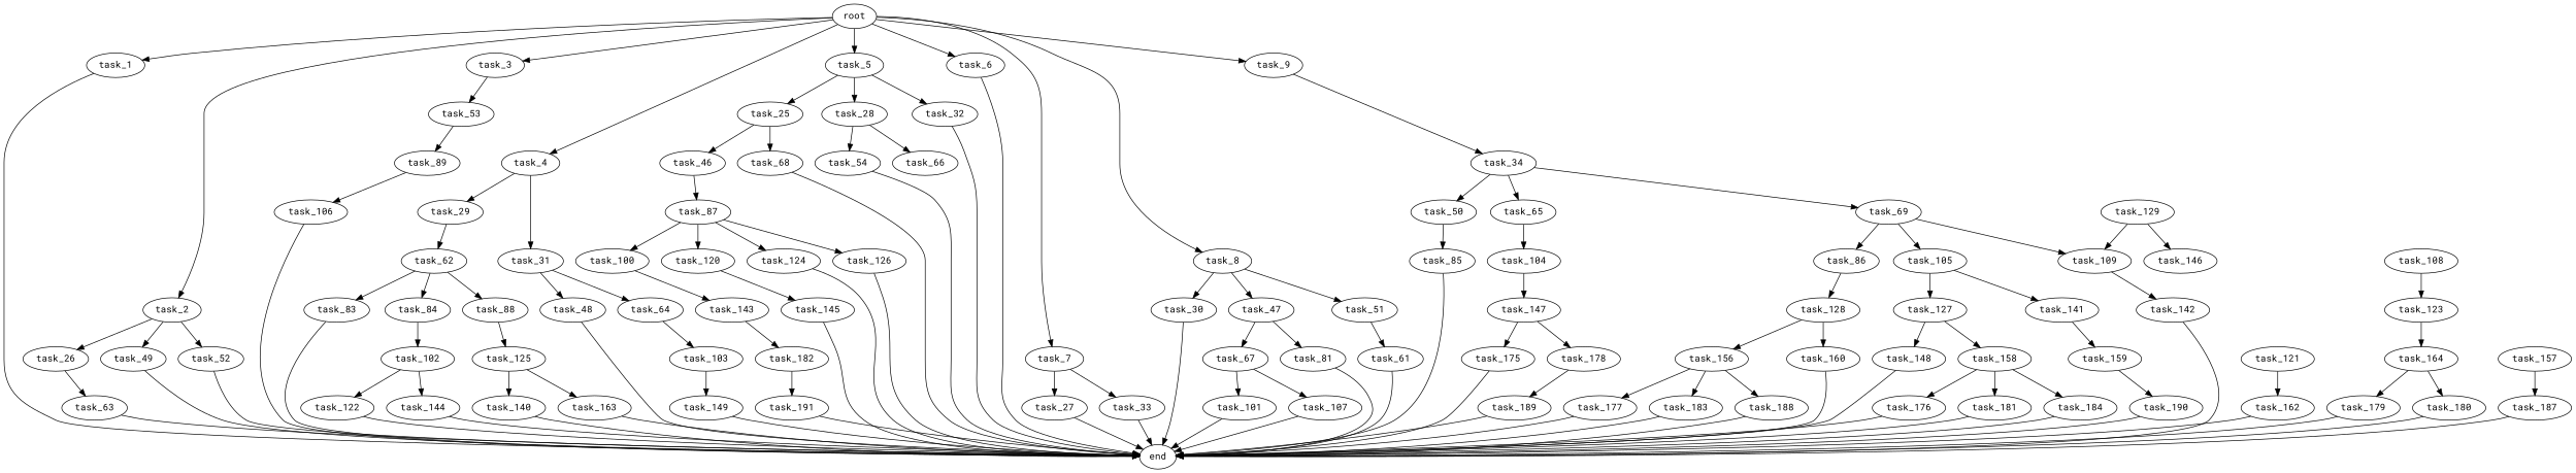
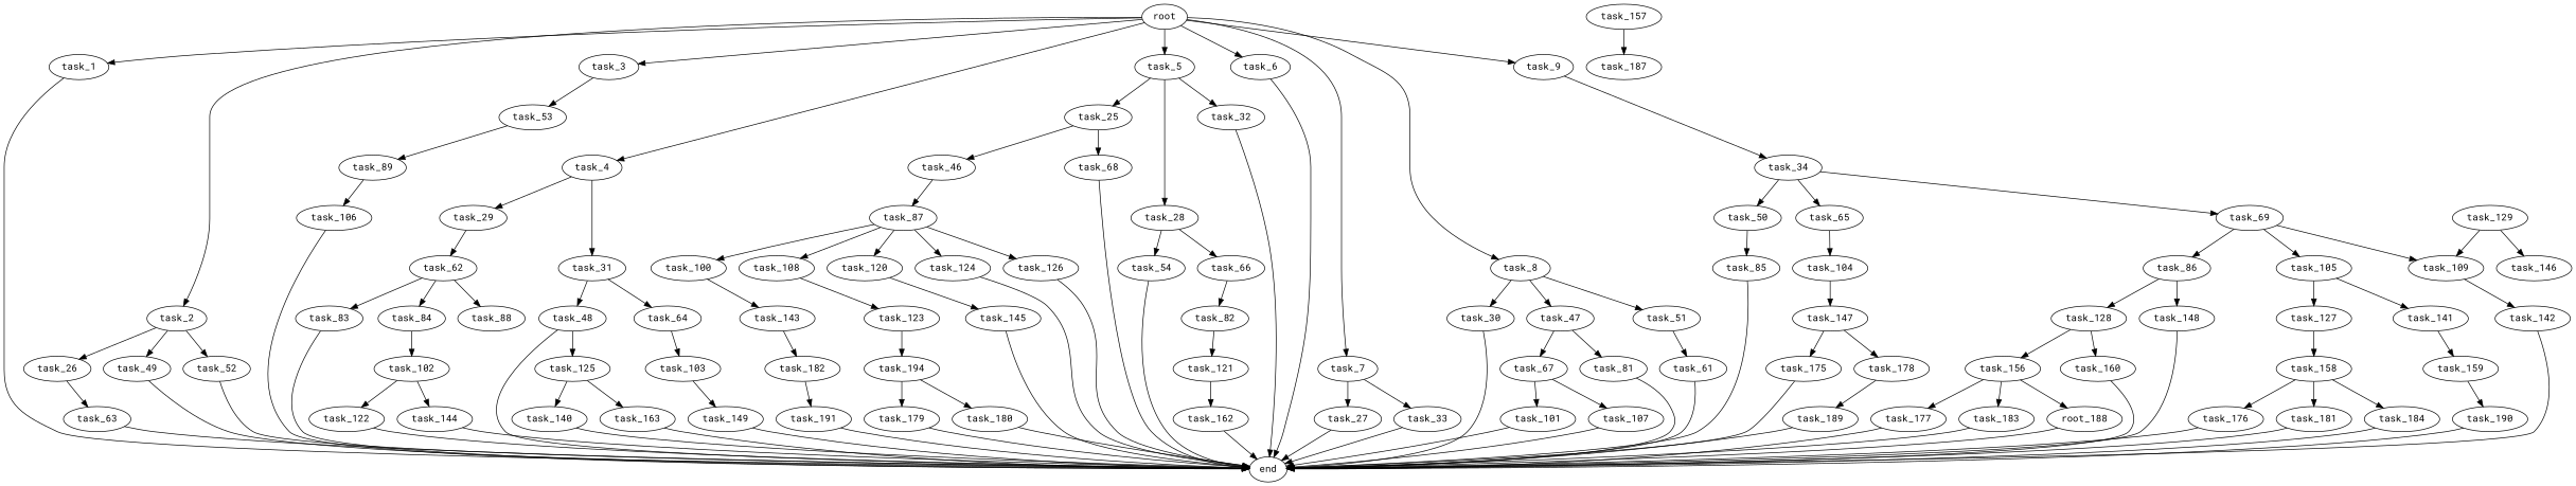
  digraph {
    fontname="Roboto Mono"
    node [fontname="Roboto Mono"]
    edge [fontname="Roboto Mono"]
    root
    task_1
    task_2
    task_3
    task_4
    task_5
    task_6
    task_7
    task_8
    task_9
    end
    task_26
    task_49
    task_52
    task_53
    task_29
    task_31
    task_25
    task_28
    task_32
    task_27
    task_33
    task_30
    task_47
    task_51
    task_34
    task_63
    task_89
    task_62
    task_48
    task_64
    task_46
    task_68
    task_54
    task_66
    task_67
    task_81
    task_61
    task_50
    task_65
    task_69
    task_87
+   task_82
    task_83
    task_84
    task_88
    task_103
    task_85
    task_104
    task_86
    task_105
    task_109
    task_100
    task_108
    task_120
    task_124
    task_126
    task_101
    task_107
    task_106
    task_102
    task_125
    task_149
    task_147
    task_121
    task_128
    task_127
    task_141
    task_142
    task_162
    task_122
    task_144
    task_156
    task_160
    task_143
    task_123
    task_145
    task_140
    task_163
    task_182
    task_175
    task_178
    task_148
    task_158
    task_159
-   task_164
+   task_164 [label=task_194]
    task_129
    task_146
    task_179
    task_180
    task_176
    task_181
    task_184
    task_177
    task_183
-   task_188
+   task_188 [label=root_188]
    task_190
    task_191
    task_157
    task_187
    task_189
    root -> task_1
    root -> task_2
    root -> task_3
    root -> task_4
    root -> task_5
    root -> task_6
    root -> task_7
    root -> task_8
    root -> task_9
    task_1 -> end
    task_2 -> task_26
    task_2 -> task_49
    task_2 -> task_52
    task_3 -> task_53
    task_4 -> task_29
    task_4 -> task_31
    task_5 -> task_25
    task_5 -> task_28
    task_5 -> task_32
    task_6 -> end
    task_7 -> task_27
    task_7 -> task_33
    task_8 -> task_30
    task_8 -> task_47
    task_8 -> task_51
    task_9 -> task_34
    task_26 -> task_63
    task_49 -> end
    task_52 -> end
    task_53 -> task_89
    task_29 -> task_62
    task_31 -> task_48
    task_31 -> task_64
    task_25 -> task_46
    task_25 -> task_68
    task_28 -> task_54
    task_28 -> task_66
    task_32 -> end
    task_27 -> end
    task_33 -> end
    task_30 -> end
    task_47 -> task_67
    task_47 -> task_81
    task_51 -> task_61
    task_34 -> task_50
    task_34 -> task_65
    task_34 -> task_69
    task_63 -> end
    task_89 -> task_106
    task_62 -> task_83
    task_62 -> task_84
    task_62 -> task_88
    task_48 -> end
    task_64 -> task_103
    task_46 -> task_87
    task_68 -> end
    task_54 -> end
+   task_66 -> task_82
    task_67 -> task_101
    task_67 -> task_107
    task_81 -> end
    task_61 -> end
    task_50 -> task_85
    task_65 -> task_104
    task_69 -> task_86
    task_69 -> task_105
    task_69 -> task_109
    task_87 -> task_100
+   task_87 -> task_108
    task_87 -> task_120
    task_87 -> task_124
    task_87 -> task_126
+   task_82 -> task_121
    task_83 -> end
    task_84 -> task_102
-   task_88 -> task_125
+   task_48 -> task_125
    task_103 -> task_149
    task_85 -> end
    task_104 -> task_147
    task_86 -> task_128
    task_105 -> task_127
    task_105 -> task_141
    task_109 -> task_142
    task_100 -> task_143
    task_108 -> task_123
    task_120 -> task_145
    task_124 -> end
    task_126 -> end
    task_101 -> end
    task_107 -> end
    task_106 -> end
    task_102 -> task_122
    task_102 -> task_144
    task_125 -> task_140
    task_125 -> task_163
    task_149 -> end
    task_147 -> task_175
    task_147 -> task_178
    task_121 -> task_162
    task_128 -> task_156
    task_128 -> task_160
-   task_127 -> task_148
+   task_86 -> task_148
    task_127 -> task_158
    task_141 -> task_159
    task_142 -> end
    task_162 -> end
    task_122 -> end
    task_144 -> end
    task_156 -> task_177
    task_156 -> task_183
    task_156 -> task_188
    task_160 -> end
    task_143 -> task_182
    task_123 -> task_164
    task_145 -> end
    task_140 -> end
    task_163 -> end
    task_182 -> task_191
    task_175 -> end
    task_178 -> task_189
    task_148 -> end
    task_158 -> task_176
    task_158 -> task_181
    task_158 -> task_184
    task_159 -> task_190
    task_164 -> task_179
    task_164 -> task_180
    task_129 -> task_109
    task_129 -> task_146
    task_179 -> end
    task_180 -> end
    task_176 -> end
    task_181 -> end
    task_184 -> end
    task_177 -> end
    task_183 -> end
    task_188 -> end
    task_190 -> end
    task_191 -> end
    task_157 -> task_187
-   task_187 -> end
    task_189 -> end
  }
